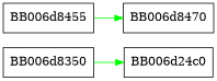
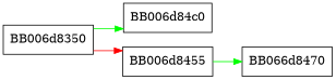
  digraph {
    fontname="DejaVu Serif"
    rankdir=LR
    splines=ortho
    node [fontname="DejaVu Serif" shape=box]
    edge [color=green fontname="DejaVu Serif"]
    n1 [label=BB006d8350]
-   BB006d84c0 [label=BB006d24c0]
+   BB006d84c0
    BB006d8455
-   BB006d8470
+   BB006d8470 [label=BB066d8470]
    n1 -> BB006d84c0
+   n1 -> BB006d8455 [color=red]
    BB006d8455 -> BB006d8470
  }
